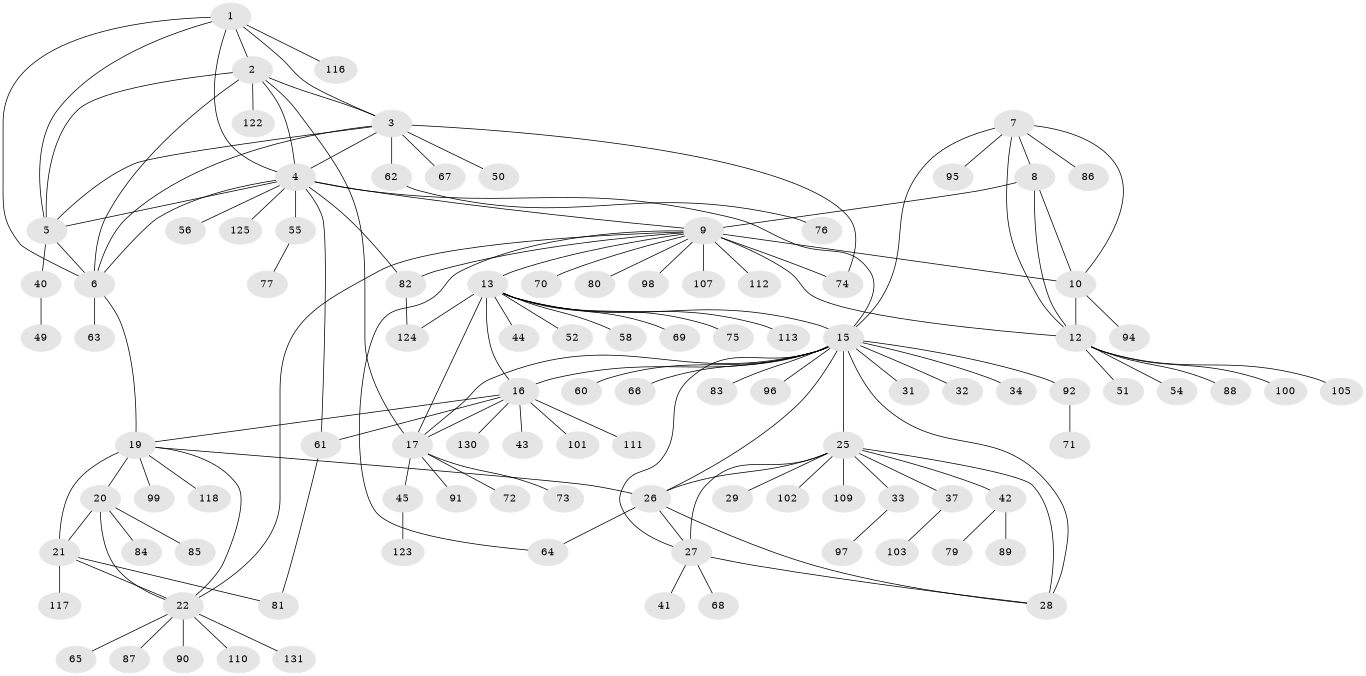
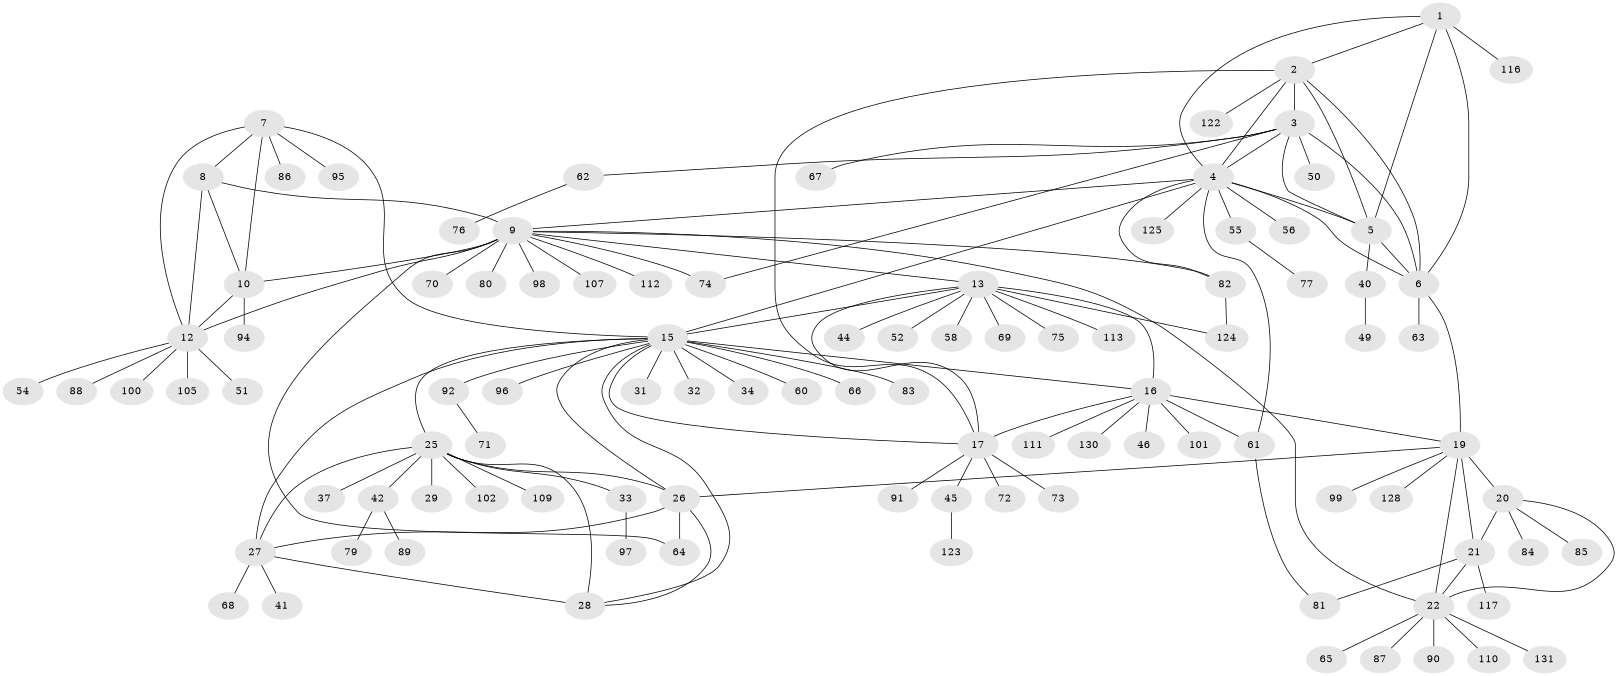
  graph {
    node [color=gray90 style=filled]
    2 [super="+78"]
    3 [super="+35"]
    4 [super="+38"]
    5 [super="+129"]
    6 [super="+114"]
    17 [super="+102"]
    122
    1
    116
    50
    62 [super="+115"]
    67
    74
    9 [super="+11"]
    15 [super="+30"]
    55
    56
    61
    82 [super="+127"]
    125
    40
    19 [super="+23"]
    63
    45 [super="+128"]
    72
    73
    91
    76
    10 [super="+121"]
    12 [super="+46"]
    13 [super="+14"]
    22 [super="+39"]
    64
    70
    80
    98
    107
    112
    16 [super="+18"]
    25 [super="+29"]
    26 [super="+120"]
    27 [super="+36"]
    28
    31
    32
    34
    60
    66
    83
    92
    96
    77
    81
    124
    49
    20 [super="+57"]
    21 [super="+24"]
    99
-   118
+   118 [label=128]
    7 [super="+93"]
    8 [super="+53"]
    86 [super="+126"]
    95
    94
    51
    54
    88
    100
    105
    44
    52
    58
    69
    75
    113 [super="+119"]
    65
    87
    90
    110
    131
-   43
+   43 [label=46]
    101
    111
    130
    33 [super="+48"]
    37 [super="+47"]
    42
    n88 [label=29]
    n89 [label=102]
    109
    41
    68
    71
    123
    84
    85 [super="+106"]
    117
    97
-   103
    79
    89
    2 -- 3
    2 -- 4
    2 -- 5
    2 -- 6
    2 -- 17
    2 -- 122
    3 -- 4
    3 -- 5
    3 -- 6
    3 -- 50
    3 -- 62
    3 -- 67
    3 -- 74
    4 -- 5
    4 -- 6
    4 -- 9
    4 -- 15
    4 -- 55
    4 -- 56
    4 -- 61
    4 -- 82
    4 -- 125
    5 -- 6
    5 -- 40
    6 -- 19
    6 -- 63
    17 -- 45
    17 -- 72
    17 -- 73
    17 -- 91
    1 -- 2
-   1 -- 3
    1 -- 4
    1 -- 5
    1 -- 6
    1 -- 116
    62 -- 76
    9 -- 74
    9 -- 82
    9 -- 10 [weight=2]
    9 -- 12 [weight=2]
    9 -- 13
    9 -- 22
    9 -- 64
    9 -- 70
    9 -- 80
    9 -- 98
    9 -- 107
    9 -- 112
    15 -- 17
    15 -- 16 [weight=2]
    15 -- 25 [weight=2]
    15 -- 26
    15 -- 27
    15 -- 28
    15 -- 31
    15 -- 32
    15 -- 34
    15 -- 60
    15 -- 66
    15 -- 83
    15 -- 92
    15 -- 96
    55 -- 77
    61 -- 81
    82 -- 124
    40 -- 49
    19 -- 22 [weight=2]
    19 -- 26
    19 -- 20 [weight=2]
    19 -- 21 [weight=4]
    19 -- 99
    19 -- 118
    45 -- 123
    10 -- 12
    10 -- 94
    12 -- 51
    12 -- 54
    12 -- 88
    12 -- 100
    12 -- 105
    13 -- 17 [weight=2]
    13 -- 15 [weight=2]
    13 -- 16 [weight=4]
    13 -- 124
    13 -- 44
    13 -- 52
    13 -- 58
    13 -- 69
    13 -- 75
    13 -- 113
    22 -- 65
    22 -- 87
    22 -- 90
    22 -- 110
    22 -- 131
    16 -- 17 [weight=2]
    16 -- 61
    16 -- 19
    16 -- 43
    16 -- 101
    16 -- 111
    16 -- 130
    25 -- 26 [weight=2]
    25 -- 27 [weight=2]
    25 -- 28 [weight=2]
    25 -- 33
    25 -- 37
    25 -- 42
    25 -- n88
    25 -- n89
    25 -- 109
    26 -- 64
    26 -- 27
    26 -- 28
    27 -- 28
    27 -- 41
    27 -- 68
    92 -- 71
    20 -- 22
    20 -- 21 [weight=2]
    20 -- 84
    20 -- 85
    21 -- 22 [weight=2]
    21 -- 81
    21 -- 117
    7 -- 15
    7 -- 10
    7 -- 12
    7 -- 8
    7 -- 86
    7 -- 95
    8 -- 9 [weight=2]
    8 -- 10
    8 -- 12
    33 -- 97
-   37 -- 103
    42 -- 79
    42 -- 89
  }
